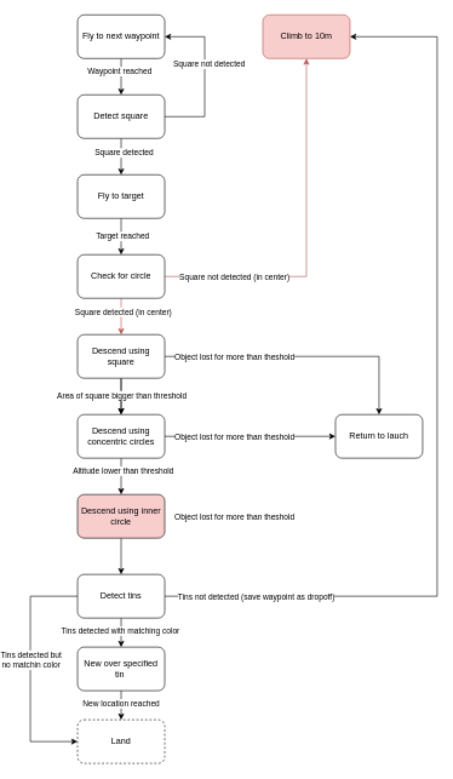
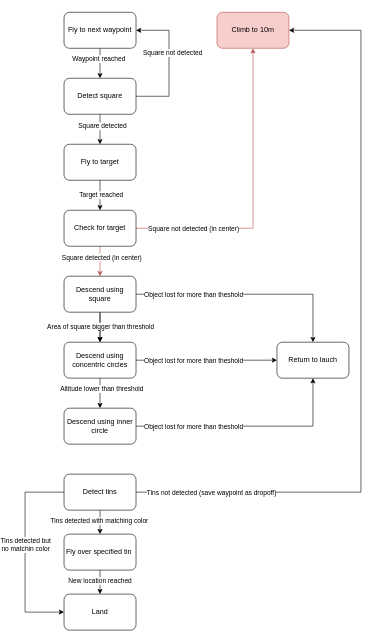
  <mxCell id="0" />
  <mxCell id="1" parent="0" />
  <mxCell id="2" value="" style="edgeStyle=orthogonalEdgeStyle;rounded=0;orthogonalLoop=1;jettySize=auto;html=1;" edge="1" parent="1" source="23" target="27"><mxGeometry relative="1" as="geometry" /></mxCell>
  <mxCell id="3" value="" style="edgeStyle=orthogonalEdgeStyle;rounded=0;orthogonalLoop=1;jettySize=auto;html=1;" edge="1" parent="1" source="5" target="10"><mxGeometry relative="1" as="geometry" /></mxCell>
  <mxCell id="4" value="Waypoint reached" style="edgeLabel;html=1;align=center;verticalAlign=middle;resizable=0;points=[];" vertex="1" connectable="0" parent="3"><mxGeometry x="-0.32" y="-3" relative="1" as="geometry"><mxPoint as="offset" /></mxGeometry></mxCell>
  <mxCell id="5" value="&lt;span&gt;Fly to next waypoint&lt;/span&gt;" style="rounded=1;whiteSpace=wrap;html=1;fontStyle=0" vertex="1" parent="1"><mxGeometry x="85" y="20" width="120" height="60" as="geometry" /></mxCell>
  <mxCell id="6" value="" style="edgeStyle=orthogonalEdgeStyle;rounded=0;orthogonalLoop=1;jettySize=auto;html=1;" edge="1" parent="1" source="10" target="13"><mxGeometry relative="1" as="geometry" /></mxCell>
  <mxCell id="7" value="Square detected" style="edgeLabel;html=1;align=center;verticalAlign=middle;resizable=0;points=[];" vertex="1" connectable="0" parent="6"><mxGeometry x="-0.24" y="3" relative="1" as="geometry"><mxPoint as="offset" /></mxGeometry></mxCell>
  <mxCell id="8" style="edgeStyle=orthogonalEdgeStyle;rounded=0;orthogonalLoop=1;jettySize=auto;html=1;entryX=1;entryY=0.5;entryDx=0;entryDy=0;" edge="1" parent="1" source="10" target="5"><mxGeometry relative="1" as="geometry"><Array as="points"><mxPoint x="260" y="160" /><mxPoint x="260" y="50" /></Array></mxGeometry></mxCell>
  <mxCell id="9" value="Square not detected" style="edgeLabel;html=1;align=center;verticalAlign=middle;resizable=0;points=[];" vertex="1" connectable="0" parent="8"><mxGeometry x="0.164" y="-5" relative="1" as="geometry"><mxPoint as="offset" /></mxGeometry></mxCell>
  <mxCell id="10" value="Detect square" style="rounded=1;whiteSpace=wrap;html=1;" vertex="1" parent="1"><mxGeometry x="85" y="130" width="120" height="60" as="geometry" /></mxCell>
  <mxCell id="11" value="" style="edgeStyle=orthogonalEdgeStyle;rounded=0;orthogonalLoop=1;jettySize=auto;html=1;" edge="1" parent="1" source="13" target="18"><mxGeometry relative="1" as="geometry" /></mxCell>
  <mxCell id="12" value="Target reached" style="edgeLabel;html=1;align=center;verticalAlign=middle;resizable=0;points=[];" vertex="1" connectable="0" parent="11"><mxGeometry x="-0.04" y="1" relative="1" as="geometry"><mxPoint as="offset" /></mxGeometry></mxCell>
  <mxCell id="13" value="Fly to target" style="rounded=1;whiteSpace=wrap;html=1;" vertex="1" parent="1"><mxGeometry x="85" y="240" width="120" height="60" as="geometry" /></mxCell>
  <mxCell id="14" value="" style="edgeStyle=orthogonalEdgeStyle;rounded=0;orthogonalLoop=1;jettySize=auto;html=1;fillColor=#f8cecc;strokeColor=#b85450;" edge="1" parent="1" source="18" target="23"><mxGeometry relative="1" as="geometry" /></mxCell>
  <mxCell id="15" value="Square detected (in center)" style="edgeLabel;html=1;align=center;verticalAlign=middle;resizable=0;points=[];" vertex="1" connectable="0" parent="14"><mxGeometry x="-0.28" y="2" relative="1" as="geometry"><mxPoint as="offset" /></mxGeometry></mxCell>
  <mxCell id="16" style="edgeStyle=orthogonalEdgeStyle;rounded=0;orthogonalLoop=1;jettySize=auto;html=1;fillColor=#f8cecc;strokeColor=#b85450;" edge="1" parent="1" source="18" target="41"><mxGeometry relative="1" as="geometry"><mxPoint x="260" y="50" as="targetPoint" /></mxGeometry></mxCell>
  <mxCell id="17" value="Square not detected (in center)" style="edgeLabel;html=1;align=center;verticalAlign=middle;resizable=0;points=[];" vertex="1" connectable="0" parent="16"><mxGeometry x="-0.842" y="-2" relative="1" as="geometry"><mxPoint x="56" y="-2" as="offset" /></mxGeometry></mxCell>
- <mxCell id="18" value="Check for circle" style="rounded=1;whiteSpace=wrap;html=1;" vertex="1" parent="1"><mxGeometry x="85" y="350" width="120" height="60" as="geometry" /></mxCell>
+ <mxCell id="18" value="Check for target" style="rounded=1;whiteSpace=wrap;html=1;" vertex="1" parent="1"><mxGeometry x="85" y="350" width="120" height="60" as="geometry" /></mxCell>
  <mxCell id="19" value="" style="edgeStyle=orthogonalEdgeStyle;rounded=0;orthogonalLoop=1;jettySize=auto;html=1;" edge="1" parent="1" source="23" target="27"><mxGeometry relative="1" as="geometry" /></mxCell>
  <mxCell id="20" value="Area of square bigger than threshold" style="edgeLabel;html=1;align=center;verticalAlign=middle;resizable=0;points=[];" vertex="1" connectable="0" parent="19"><mxGeometry x="-0.08" relative="1" as="geometry"><mxPoint as="offset" /></mxGeometry></mxCell>
  <mxCell id="21" style="edgeStyle=orthogonalEdgeStyle;rounded=0;orthogonalLoop=1;jettySize=auto;html=1;entryX=0.5;entryY=0;entryDx=0;entryDy=0;" edge="1" parent="1" source="23" target="44"><mxGeometry relative="1" as="geometry"><mxPoint x="501" y="490" as="targetPoint" /><Array as="points"><mxPoint x="500" y="490" /></Array></mxGeometry></mxCell>
  <mxCell id="22" value="Object lost for more than theshold" style="edgeLabel;html=1;align=center;verticalAlign=middle;resizable=0;points=[];" vertex="1" connectable="0" parent="21"><mxGeometry x="-0.798" y="-2" relative="1" as="geometry"><mxPoint x="57" y="-2" as="offset" /></mxGeometry></mxCell>
  <mxCell id="23" value="Descend using square" style="rounded=1;whiteSpace=wrap;html=1;" vertex="1" parent="1"><mxGeometry x="85" y="460" width="120" height="60" as="geometry" /></mxCell>
  <mxCell id="24" value="" style="edgeStyle=orthogonalEdgeStyle;rounded=0;orthogonalLoop=1;jettySize=auto;html=1;" edge="1" parent="1" source="27" target="29"><mxGeometry relative="1" as="geometry" /></mxCell>
  <mxCell id="25" value="Altitude lower than threshold" style="edgeLabel;html=1;align=center;verticalAlign=middle;resizable=0;points=[];" vertex="1" connectable="0" parent="24"><mxGeometry x="-0.32" y="2" relative="1" as="geometry"><mxPoint as="offset" /></mxGeometry></mxCell>
  <mxCell id="26" style="edgeStyle=orthogonalEdgeStyle;rounded=0;orthogonalLoop=1;jettySize=auto;html=1;entryX=0;entryY=0.5;entryDx=0;entryDy=0;" edge="1" parent="1" source="27" target="44"><mxGeometry relative="1" as="geometry"><mxPoint x="430" y="600" as="targetPoint" /></mxGeometry></mxCell>
  <mxCell id="27" value="Descend using concentric circles" style="rounded=1;whiteSpace=wrap;html=1;" vertex="1" parent="1"><mxGeometry x="85" y="570" width="120" height="60" as="geometry" /></mxCell>
- <mxCell id="28" style="edgeStyle=orthogonalEdgeStyle;rounded=0;orthogonalLoop=1;jettySize=auto;html=1;" edge="1" parent="1" source="29" target="36"><mxGeometry relative="1" as="geometry"><mxPoint x="490" y="710" as="targetPoint" /></mxGeometry></mxCell>
- <mxCell id="29" value="Descend using inner circle" style="rounded=1;whiteSpace=wrap;html=1;fillColor=#f8cecc;" vertex="1" parent="1"><mxGeometry x="85" y="680" width="120" height="60" as="geometry" /></mxCell>
+ <mxCell id="28" style="edgeStyle=orthogonalEdgeStyle;rounded=0;orthogonalLoop=1;jettySize=auto;html=1;entryX=0.5;entryY=1;entryDx=0;entryDy=0;" edge="1" parent="1" source="29" target="44"><mxGeometry relative="1" as="geometry"><mxPoint x="490" y="710" as="targetPoint" /></mxGeometry></mxCell>
+ <mxCell id="29" value="Descend using inner circle" style="rounded=1;whiteSpace=wrap;html=1;" vertex="1" parent="1"><mxGeometry x="85" y="680" width="120" height="60" as="geometry" /></mxCell>
  <mxCell id="30" value="" style="edgeStyle=orthogonalEdgeStyle;rounded=0;orthogonalLoop=1;jettySize=auto;html=1;" edge="1" parent="1" source="36" target="39"><mxGeometry relative="1" as="geometry" /></mxCell>
  <mxCell id="31" value="Tins detected with matching color" style="edgeLabel;html=1;align=center;verticalAlign=middle;resizable=0;points=[];" vertex="1" connectable="0" parent="30"><mxGeometry x="-0.15" y="-2" relative="1" as="geometry"><mxPoint as="offset" /></mxGeometry></mxCell>
  <mxCell id="32" style="edgeStyle=orthogonalEdgeStyle;rounded=0;orthogonalLoop=1;jettySize=auto;html=1;entryX=0;entryY=0.5;entryDx=0;entryDy=0;" edge="1" parent="1" source="36" target="40"><mxGeometry relative="1" as="geometry"><Array as="points"><mxPoint x="20" y="820" /><mxPoint x="20" y="1020" /></Array></mxGeometry></mxCell>
  <mxCell id="33" value="Tins detected but&lt;div&gt;no matchin color&lt;/div&gt;" style="edgeLabel;html=1;align=center;verticalAlign=middle;resizable=0;points=[];" vertex="1" connectable="0" parent="32"><mxGeometry x="-0.076" relative="1" as="geometry"><mxPoint as="offset" /></mxGeometry></mxCell>
  <mxCell id="34" style="edgeStyle=orthogonalEdgeStyle;rounded=0;orthogonalLoop=1;jettySize=auto;html=1;entryX=1;entryY=0.5;entryDx=0;entryDy=0;" edge="1" parent="1" source="36" target="41"><mxGeometry relative="1" as="geometry"><Array as="points"><mxPoint x="580" y="820" /><mxPoint x="580" y="50" /></Array></mxGeometry></mxCell>
  <mxCell id="35" value="Tins not detected (save waypoint as dropoff)" style="edgeLabel;html=1;align=center;verticalAlign=middle;resizable=0;points=[];" vertex="1" connectable="0" parent="34"><mxGeometry x="-0.885" y="4" relative="1" as="geometry"><mxPoint x="52" y="4" as="offset" /></mxGeometry></mxCell>
  <mxCell id="36" value="Detect tins" style="rounded=1;whiteSpace=wrap;html=1;" vertex="1" parent="1"><mxGeometry x="85" y="790" width="120" height="60" as="geometry" /></mxCell>
  <mxCell id="37" value="" style="edgeStyle=orthogonalEdgeStyle;rounded=0;orthogonalLoop=1;jettySize=auto;html=1;" edge="1" parent="1" source="39" target="40"><mxGeometry relative="1" as="geometry" /></mxCell>
  <mxCell id="38" value="New location reached" style="edgeLabel;html=1;align=center;verticalAlign=middle;resizable=0;points=[];" vertex="1" connectable="0" parent="37"><mxGeometry x="-0.15" y="-1" relative="1" as="geometry"><mxPoint as="offset" /></mxGeometry></mxCell>
- <mxCell id="39" value="New over specified tin&amp;nbsp;" style="rounded=1;whiteSpace=wrap;html=1;" vertex="1" parent="1"><mxGeometry x="85" y="890" width="120" height="60" as="geometry" /></mxCell>
- <mxCell id="40" value="Land" style="rounded=1;whiteSpace=wrap;html=1;dashed=1;" vertex="1" parent="1"><mxGeometry x="85" y="990" width="120" height="60" as="geometry" /></mxCell>
+ <mxCell id="39" value="Fly over specified tin&amp;nbsp;" style="rounded=1;whiteSpace=wrap;html=1;" vertex="1" parent="1"><mxGeometry x="85" y="890" width="120" height="60" as="geometry" /></mxCell>
+ <mxCell id="40" value="Land" style="rounded=1;whiteSpace=wrap;html=1;" vertex="1" parent="1"><mxGeometry x="85" y="990" width="120" height="60" as="geometry" /></mxCell>
  <mxCell id="41" value="Climb to 10m" style="rounded=1;whiteSpace=wrap;html=1;fillColor=#f8cecc;strokeColor=#b85450;" vertex="1" parent="1"><mxGeometry x="340" y="20" width="120" height="60" as="geometry" /></mxCell>
  <mxCell id="42" value="Object lost for more than theshold" style="edgeLabel;html=1;align=center;verticalAlign=middle;resizable=0;points=[];" vertex="1" connectable="0" parent="1"><mxGeometry x="300" y="600" as="geometry" /></mxCell>
  <mxCell id="43" value="Object lost for more than theshold" style="edgeLabel;html=1;align=center;verticalAlign=middle;resizable=0;points=[];" vertex="1" connectable="0" parent="1"><mxGeometry x="300" y="710" as="geometry" /></mxCell>
  <mxCell id="44" value="Return to lauch" style="rounded=1;whiteSpace=wrap;html=1;" vertex="1" parent="1"><mxGeometry x="440" y="570" width="120" height="60" as="geometry" /></mxCell>
